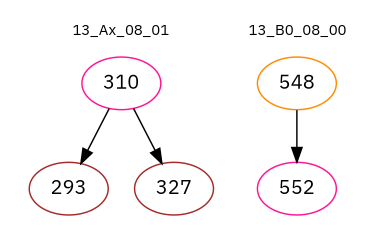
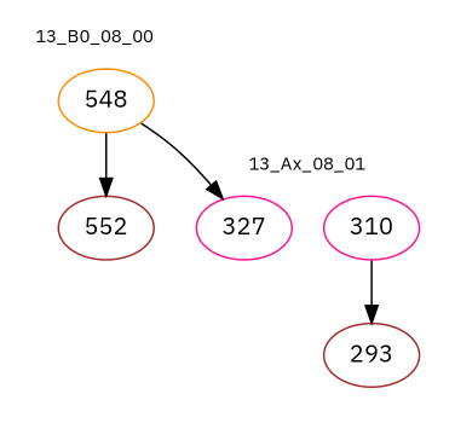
  digraph {
    fontname="IBM Plex Sans"
    node [color=deeppink fontname="IBM Plex Sans"]
    edge [color=black fontname="IBM Plex Sans" style=solid]
    n1 [label=310]
    n2 [color=brown label=293]
-   n3 [color=brown label=327]
+   n3 [label=327]
    n4 [color=darkorange label=548]
-   n5 [label=552]
+   n5 [color=brown label=552]
    subgraph cluster_1 {
      color=white
      fontsize=10
      label="13_Ax_08_01"
      n1
      n2
      n3
    }
    subgraph cluster_2 {
      color=white
      fontsize=10
      label="13_B0_08_00"
      n4
      n5
    }
    n1 -> n2
-   n1 -> n3
+   n4 -> n3
    n4 -> n5
  }
